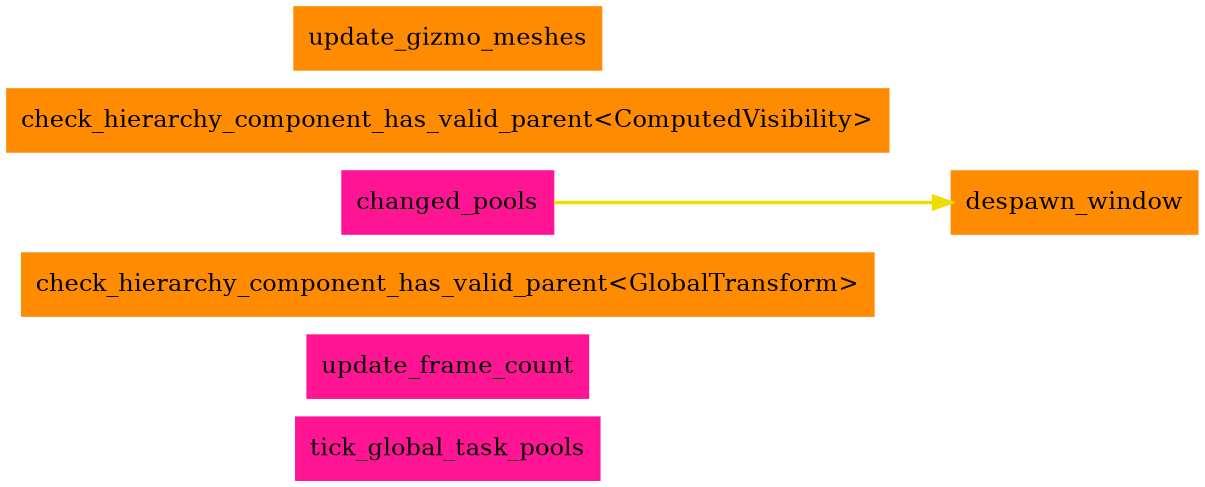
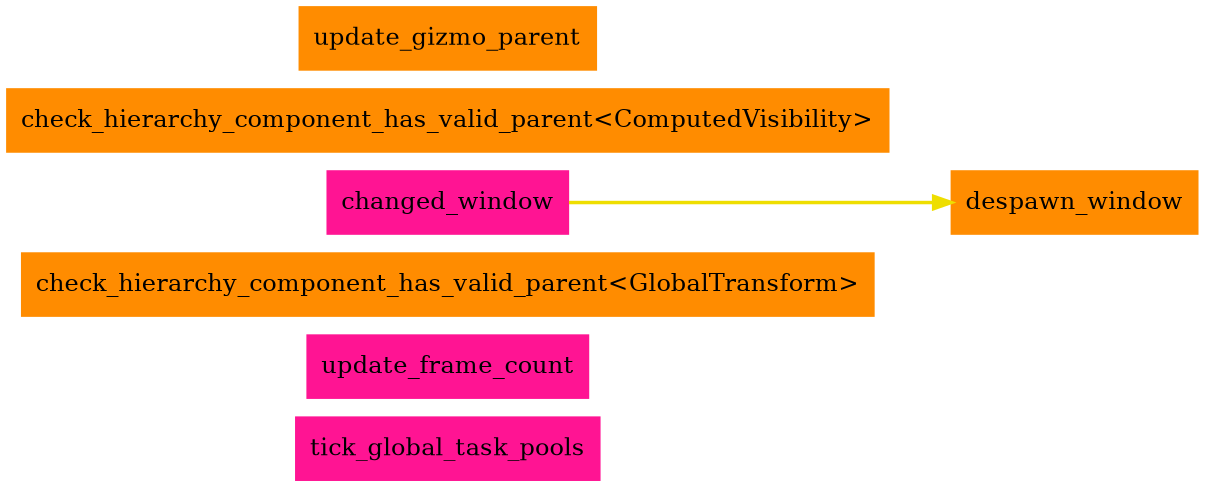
  digraph {
    bgcolor=white
    compound=true
    fontname=Helvetica
    nodesep=0.15
    rankdir=LR
    splines=spline
    node [shape=box style=filled color=darkorange]
    n1 [label=tick_global_task_pools color=deeppink]
    n2 [label=update_frame_count color=deeppink]
    n3 [label="check_hierarchy_component_has_valid_parent<GlobalTransform>"]
-   n4 [label=changed_pools color=deeppink]
+   n4 [label=changed_window color=deeppink]
    n5 [label=despawn_window]
    n6 [label="check_hierarchy_component_has_valid_parent<ComputedVisibility>"]
-   n7 [label=update_gizmo_meshes]
+   n7 [label=update_gizmo_parent]
    n4 -> n5 [color="#eede00" penwidth=2]
  }
